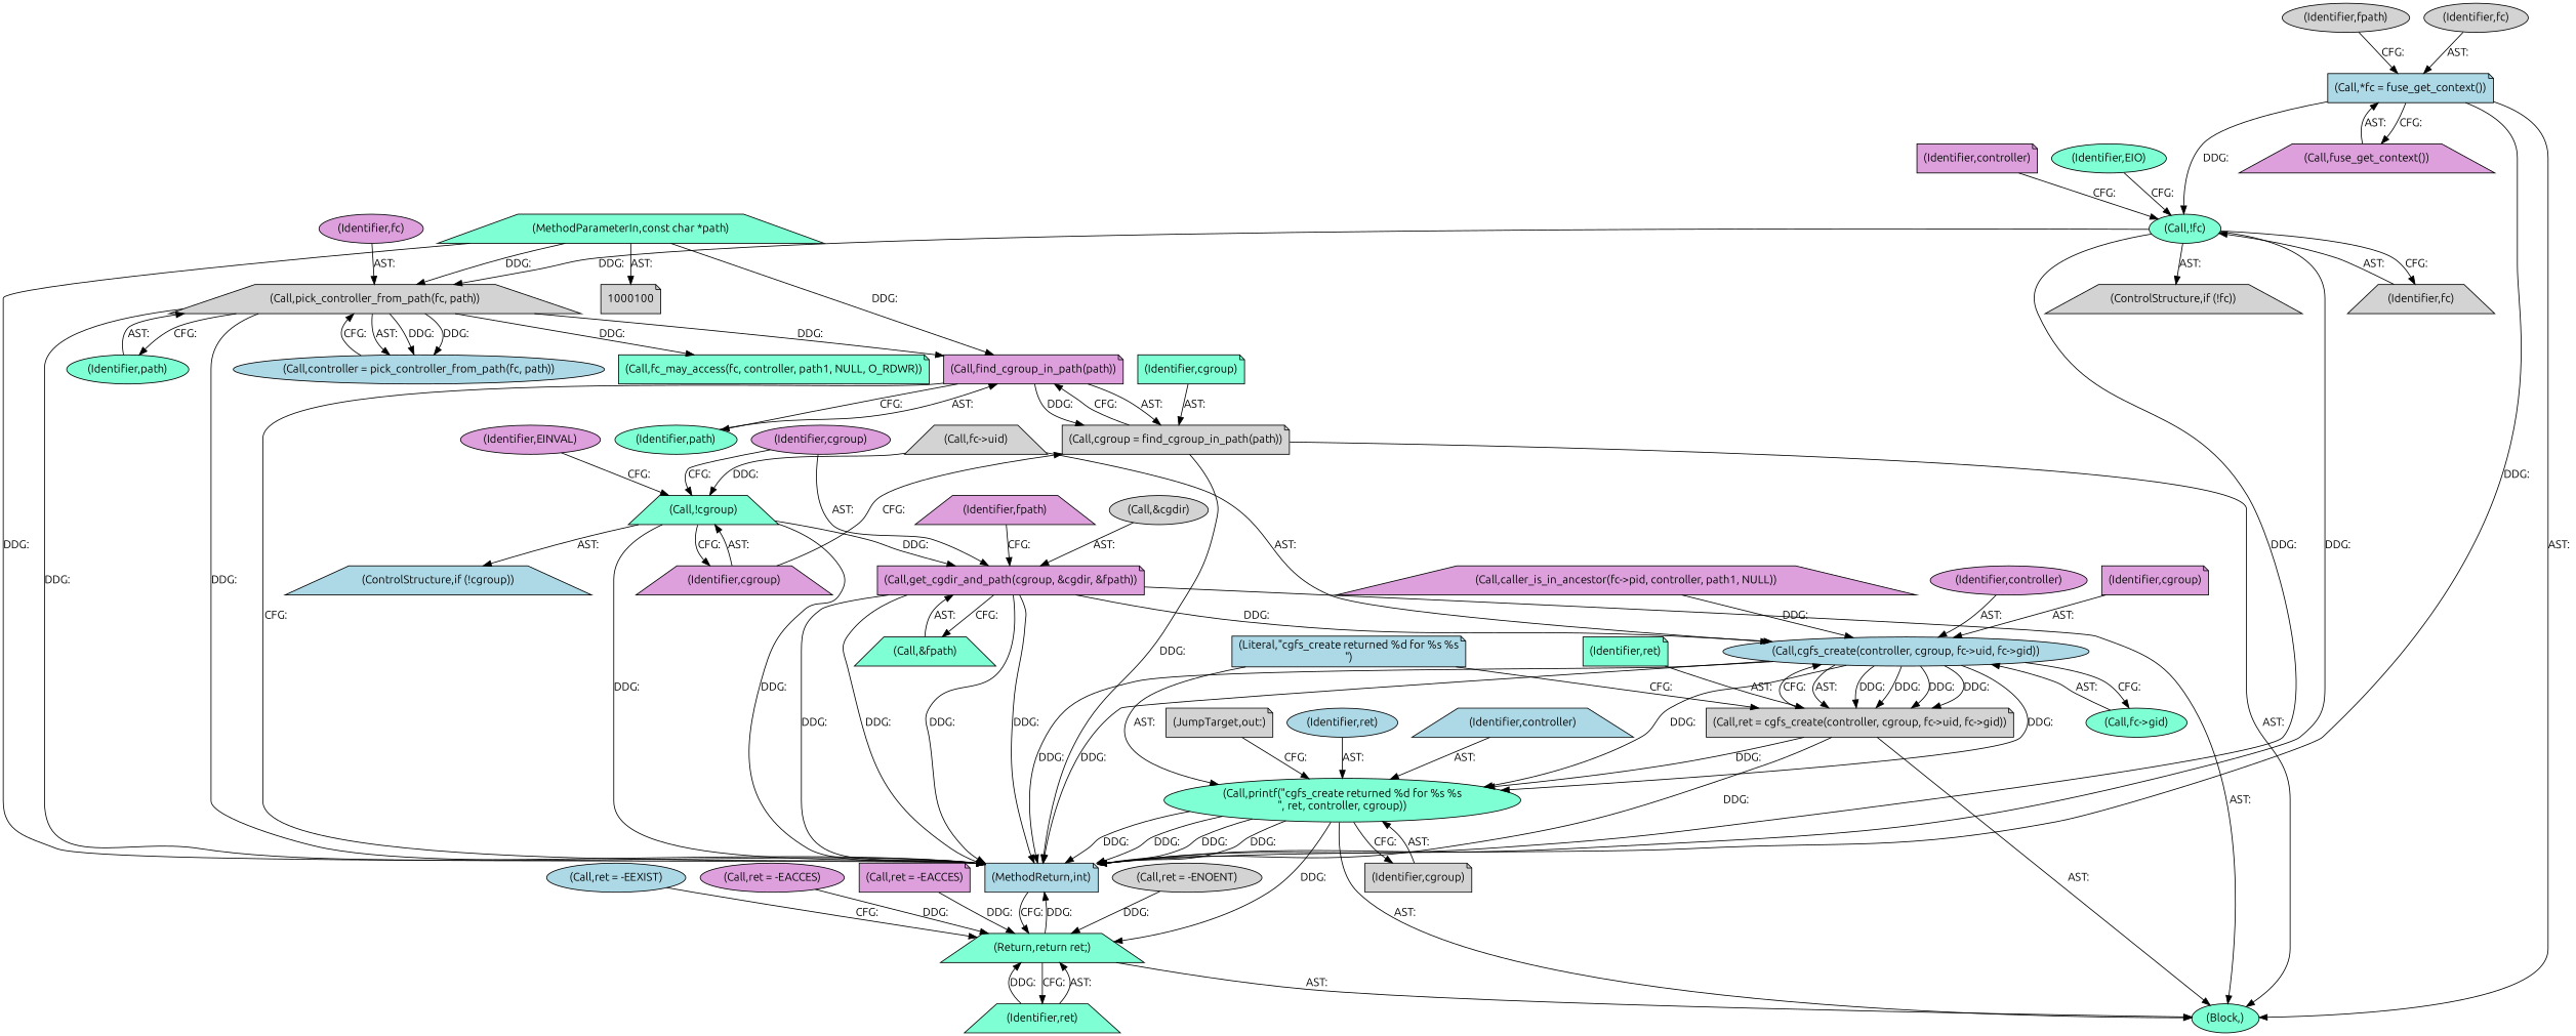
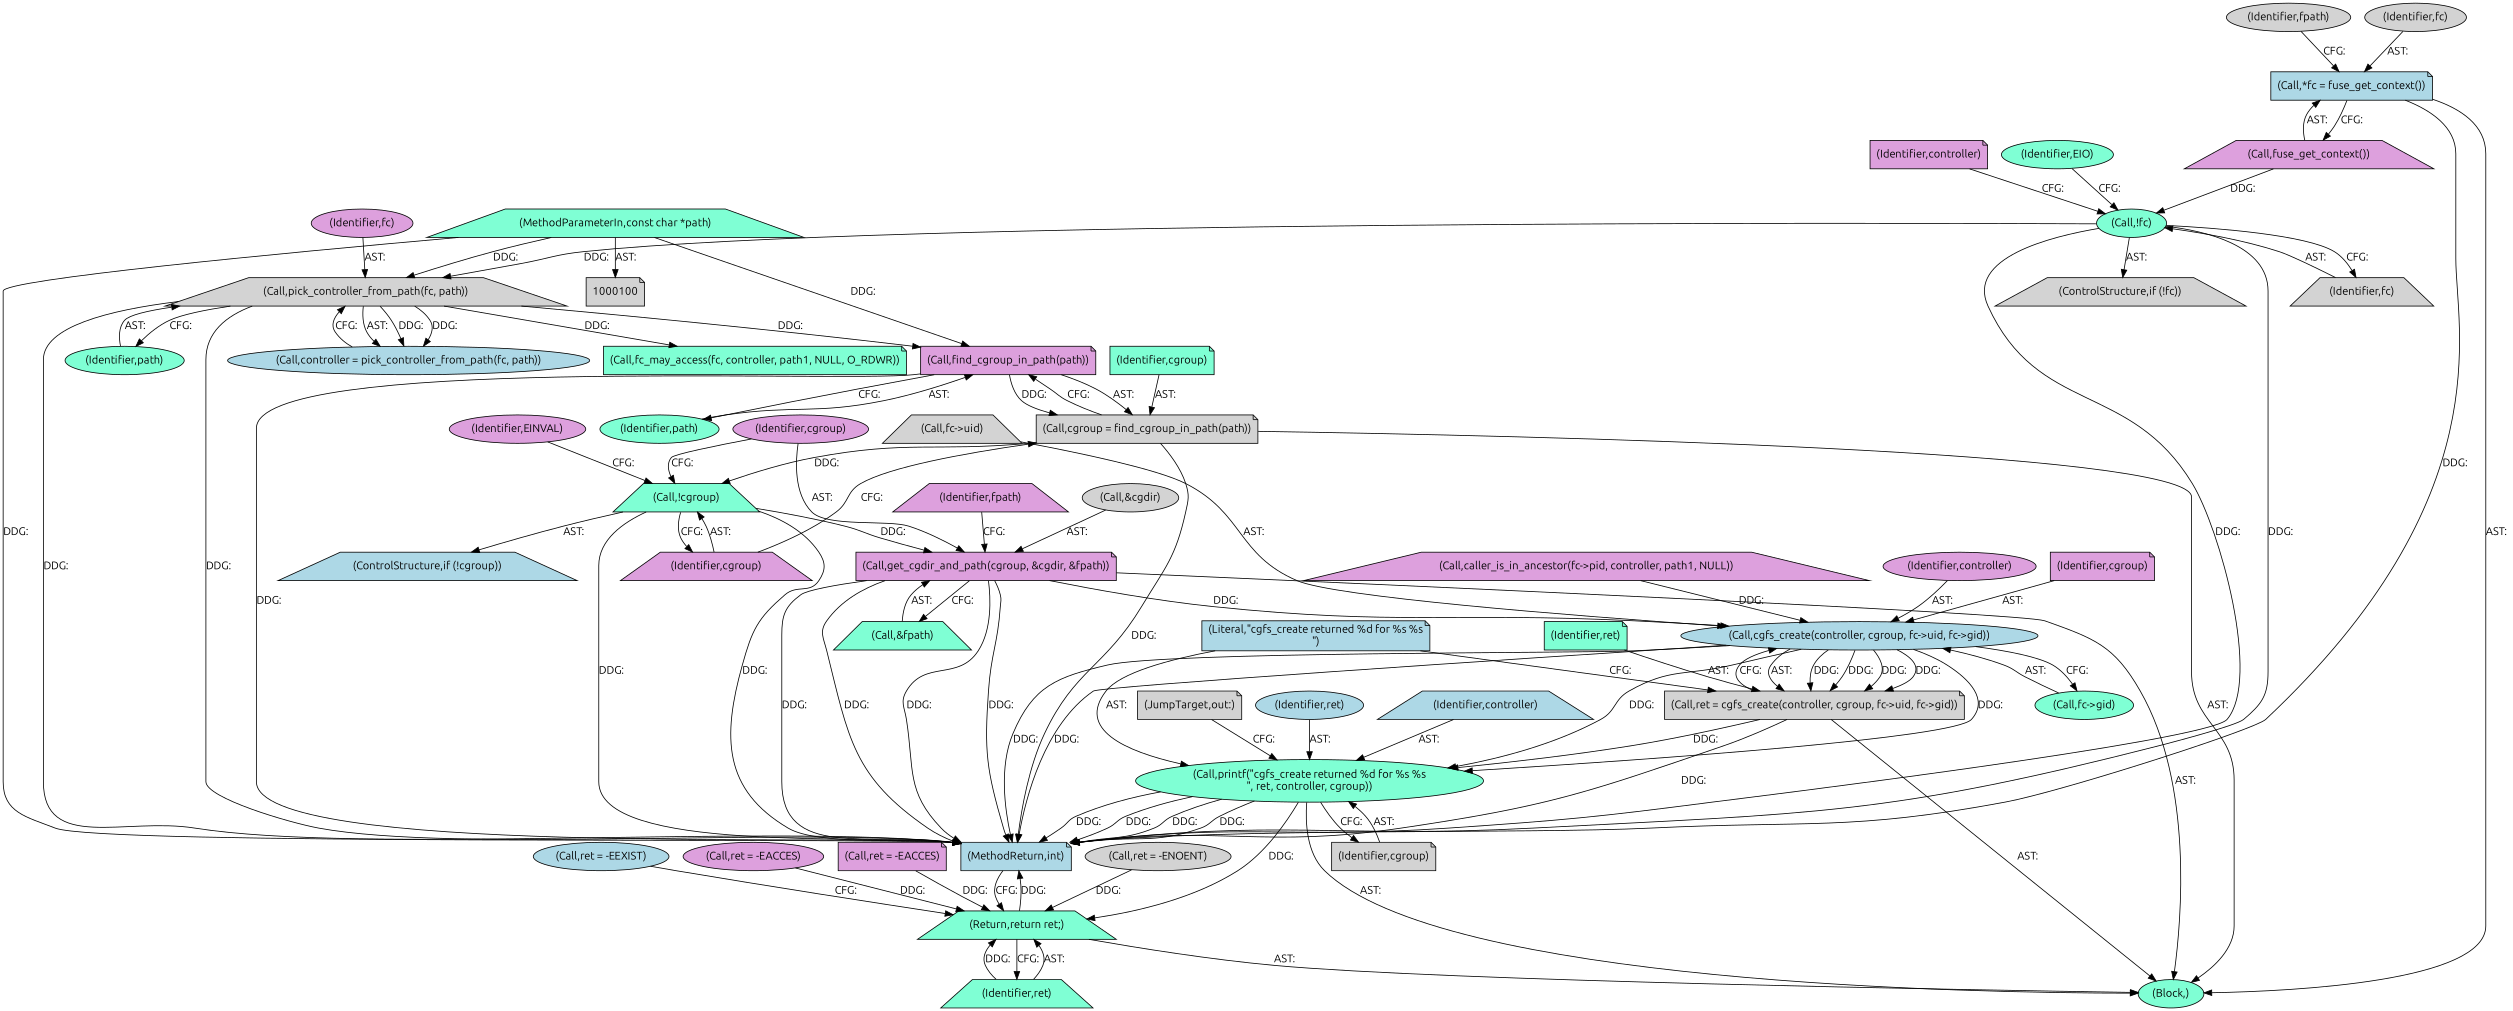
  digraph {
    fontname=Ubuntu
    node [fillcolor=aquamarine fontname=Ubuntu shape=ellipse style=filled]
    edge [fontname=Ubuntu]
    n1 [fillcolor=plum label="(Call,find_cgroup_in_path(path))" shape=note]
    n2 [fillcolor=lightgrey label="(Call,cgroup = find_cgroup_in_path(path))" shape=note]
    n3 [fillcolor=lightblue label="(MethodReturn,int)" shape=note]
    n4 [label="(Identifier,path)"]
    n5 [label="(Block,)"]
    n6 [label="(Call,!cgroup)" shape=trapezium]
    n7 [label="(Return,return ret;)" shape=trapezium]
    n8 [fillcolor=lightgrey label="(Call,pick_controller_from_path(fc, path))" shape=trapezium]
    n9 [label="(Identifier,path)"]
    n10 [fillcolor=lightblue label="(Call,controller = pick_controller_from_path(fc, path))"]
    n11 [label="(Call,fc_may_access(fc, controller, path1, NULL, O_RDWR))" shape=note]
    n12 [label="(Call,!fc)"]
    n13 [fillcolor=lightgrey label="(Identifier,fc)" shape=trapezium]
    n14 [fillcolor=lightgrey label="(ControlStructure,if (!fc))" shape=trapezium]
    n15 [fillcolor=lightblue label="(Call,*fc = fuse_get_context())" shape=note]
    n16 [fillcolor=plum label="(Call,fuse_get_context())" shape=trapezium]
    n17 [label="(MethodParameterIn,const char *path)" shape=trapezium]
    1000100 [fillcolor=lightgrey shape=note]
    n19 [fillcolor=plum label="(Call,get_cgdir_and_path(cgroup, &cgdir, &fpath))" shape=note]
    n20 [fillcolor=plum label="(Identifier,cgroup)" shape=trapezium]
    n21 [fillcolor=lightblue label="(ControlStructure,if (!cgroup))" shape=trapezium]
    n22 [fillcolor=lightblue label="(Call,cgfs_create(controller, cgroup, fc->uid, fc->gid))"]
    n23 [label="(Call,&fpath)" shape=trapezium]
    n24 [fillcolor=lightgrey label="(Call,ret = cgfs_create(controller, cgroup, fc->uid, fc->gid))" shape=note]
    n25 [label="(Call,printf(\"cgfs_create returned %d for %s %s\n\", ret, controller, cgroup))"]
    n26 [label="(Call,fc->gid)"]
    n27 [fillcolor=lightgrey label="(Identifier,cgroup)" shape=note]
    n28 [label="(Identifier,ret)" shape=trapezium]
    n29 [fillcolor=lightgrey label="(Call,fc->uid)" shape=trapezium]
    n30 [fillcolor=plum label="(Identifier,controller)" shape=note]
    n31 [fillcolor=lightblue label="(Literal,\"cgfs_create returned %d for %s %s\n\")" shape=note]
    n32 [label="(Identifier,EIO)"]
    n33 [fillcolor=plum label="(Identifier,controller)"]
    n34 [fillcolor=lightgrey label="(Call,ret = -ENOENT)"]
    n35 [fillcolor=plum label="(Identifier,fpath)" shape=trapezium]
    n36 [label="(Identifier,cgroup)" shape=note]
    n37 [fillcolor=lightblue label="(Call,ret = -EEXIST)"]
    n38 [fillcolor=lightgrey label="(Identifier,fpath)"]
    n39 [fillcolor=lightgrey label="(Identifier,fc)"]
    n40 [fillcolor=plum label="(Call,ret = -EACCES)"]
    n41 [fillcolor=plum label="(Identifier,fc)"]
    n42 [fillcolor=plum label="(Identifier,EINVAL)"]
    n43 [fillcolor=plum label="(Identifier,cgroup)" shape=note]
    n44 [label="(Identifier,ret)" shape=note]
    n45 [fillcolor=plum label="(Identifier,cgroup)"]
    n46 [fillcolor=lightgrey label="(JumpTarget,out:)" shape=note]
    n47 [fillcolor=lightblue label="(Identifier,ret)"]
    n48 [fillcolor=plum label="(Call,ret = -EACCES)" shape=note]
    n49 [fillcolor=plum label="(Call,caller_is_in_ancestor(fc->pid, controller, path1, NULL))" shape=trapezium]
    n50 [fillcolor=lightgrey label="(Call,&cgdir)"]
    n51 [fillcolor=lightblue label="(Identifier,controller)" shape=trapezium]
    n1 -> n2 [label="AST: "]
    n1 -> n2 [label="DDG: "]
-   n1 -> n3 [label="CFG: "]
+   n1 -> n3 [label="DDG: "]
    n1 -> n4 [label="CFG: "]
    n2 -> n1 [label="CFG: "]
    n2 -> n3 [label="DDG: "]
    n2 -> n5 [label="AST: "]
-   n29 -> n6 [label="DDG: "]
+   n2 -> n6 [label="DDG: "]
    n3 -> n7 [label="CFG: "]
    n4 -> n1 [label="AST: "]
    n6 -> n3 [label="DDG: "]
    n6 -> n3 [label="DDG: "]
    n6 -> n19 [label="DDG: "]
    n6 -> n20 [label="CFG: "]
    n6 -> n21 [label="AST: "]
    n7 -> n3 [label="DDG: "]
    n7 -> n5 [label="AST: "]
    n7 -> n28 [label="CFG: "]
    n8 -> n1 [label="DDG: "]
    n8 -> n3 [label="DDG: "]
    n8 -> n3 [label="DDG: "]
    n8 -> n9 [label="CFG: "]
    n8 -> n10 [label="AST: "]
    n8 -> n10 [label="DDG: "]
    n8 -> n10 [label="DDG: "]
    n8 -> n11 [label="DDG: "]
    n9 -> n8 [label="AST: "]
    n10 -> n8 [label="CFG: "]
    n12 -> n3 [label="DDG: "]
    n12 -> n3 [label="DDG: "]
    n12 -> n8 [label="DDG: "]
    n12 -> n13 [label="CFG: "]
    n12 -> n14 [label="AST: "]
    n13 -> n12 [label="AST: "]
    n15 -> n3 [label="DDG: "]
    n15 -> n5 [label="AST: "]
-   n15 -> n12 [label="DDG: "]
+   n16 -> n12 [label="DDG: "]
    n15 -> n16 [label="CFG: "]
    n16 -> n15 [label="AST: "]
    n17 -> n1 [label="DDG: "]
    n17 -> n3 [label="DDG: "]
    n17 -> n8 [label="DDG: "]
    n17 -> 1000100 [label="AST: "]
    n19 -> n3 [label="DDG: "]
    n19 -> n3 [label="DDG: "]
    n19 -> n3 [label="DDG: "]
    n19 -> n3 [label="DDG: "]
    n19 -> n5 [label="AST: "]
    n19 -> n22 [label="DDG: "]
    n19 -> n23 [label="CFG: "]
    n20 -> n2 [label="CFG: "]
    n20 -> n6 [label="AST: "]
    n22 -> n3 [label="DDG: "]
    n22 -> n3 [label="DDG: "]
    n22 -> n24 [label="AST: "]
    n22 -> n24 [label="DDG: "]
    n22 -> n24 [label="DDG: "]
    n22 -> n24 [label="DDG: "]
    n22 -> n24 [label="DDG: "]
    n22 -> n25 [label="DDG: "]
    n22 -> n25 [label="DDG: "]
    n22 -> n26 [label="CFG: "]
    n23 -> n19 [label="AST: "]
    n24 -> n3 [label="DDG: "]
    n24 -> n5 [label="AST: "]
    n24 -> n22 [label="CFG: "]
    n24 -> n25 [label="DDG: "]
    n25 -> n3 [label="DDG: "]
    n25 -> n3 [label="DDG: "]
    n25 -> n3 [label="DDG: "]
    n25 -> n3 [label="DDG: "]
    n25 -> n5 [label="AST: "]
    n25 -> n7 [label="DDG: "]
    n25 -> n27 [label="CFG: "]
    n26 -> n22 [label="AST: "]
    n27 -> n25 [label="AST: "]
    n28 -> n7 [label="AST: "]
    n28 -> n7 [label="DDG: "]
    n29 -> n22 [label="AST: "]
    n30 -> n12 [label="CFG: "]
    n31 -> n24 [label="CFG: "]
    n31 -> n25 [label="AST: "]
    n32 -> n12 [label="CFG: "]
    n33 -> n22 [label="AST: "]
    n34 -> n7 [label="DDG: "]
    n35 -> n19 [label="CFG: "]
    n36 -> n2 [label="AST: "]
    n37 -> n7 [label="CFG: "]
    n38 -> n15 [label="CFG: "]
    n39 -> n15 [label="AST: "]
    n40 -> n7 [label="DDG: "]
    n41 -> n8 [label="AST: "]
    n42 -> n6 [label="CFG: "]
    n43 -> n22 [label="AST: "]
    n44 -> n24 [label="AST: "]
    n45 -> n6 [label="CFG: "]
    n45 -> n19 [label="AST: "]
    n46 -> n25 [label="CFG: "]
    n47 -> n25 [label="AST: "]
    n48 -> n7 [label="DDG: "]
    n49 -> n22 [label="DDG: "]
    n50 -> n19 [label="AST: "]
    n51 -> n25 [label="AST: "]
  }
